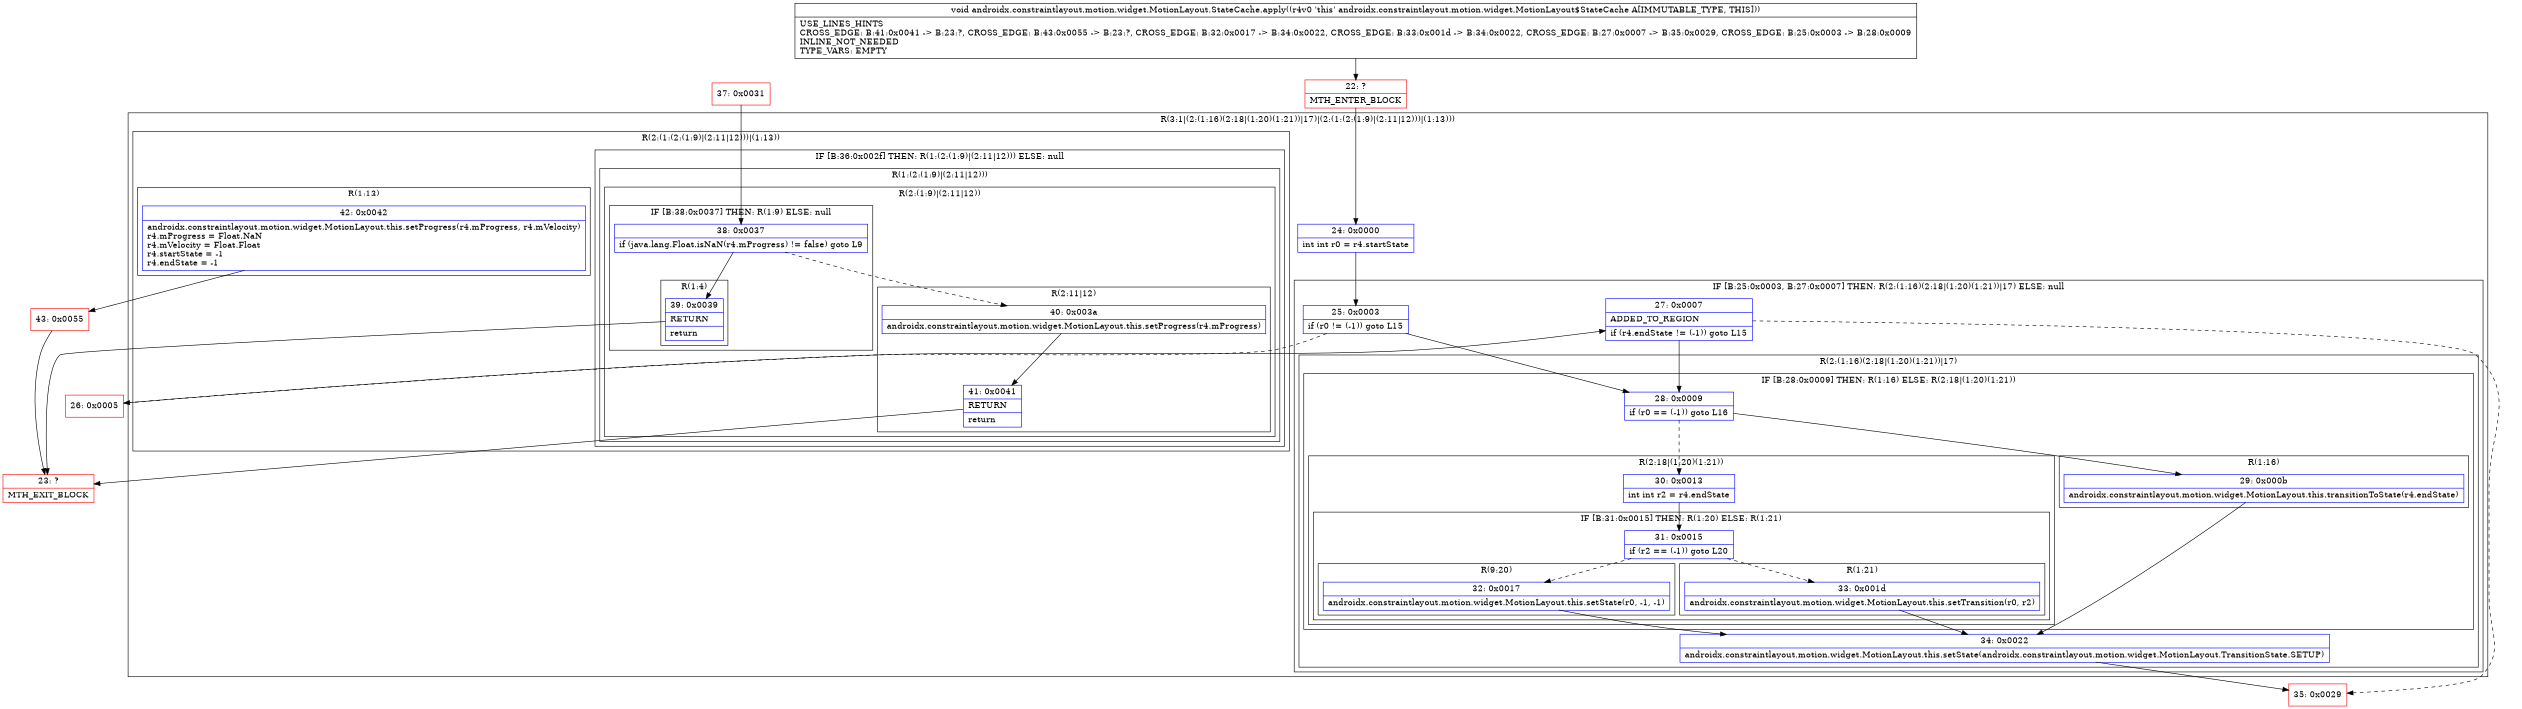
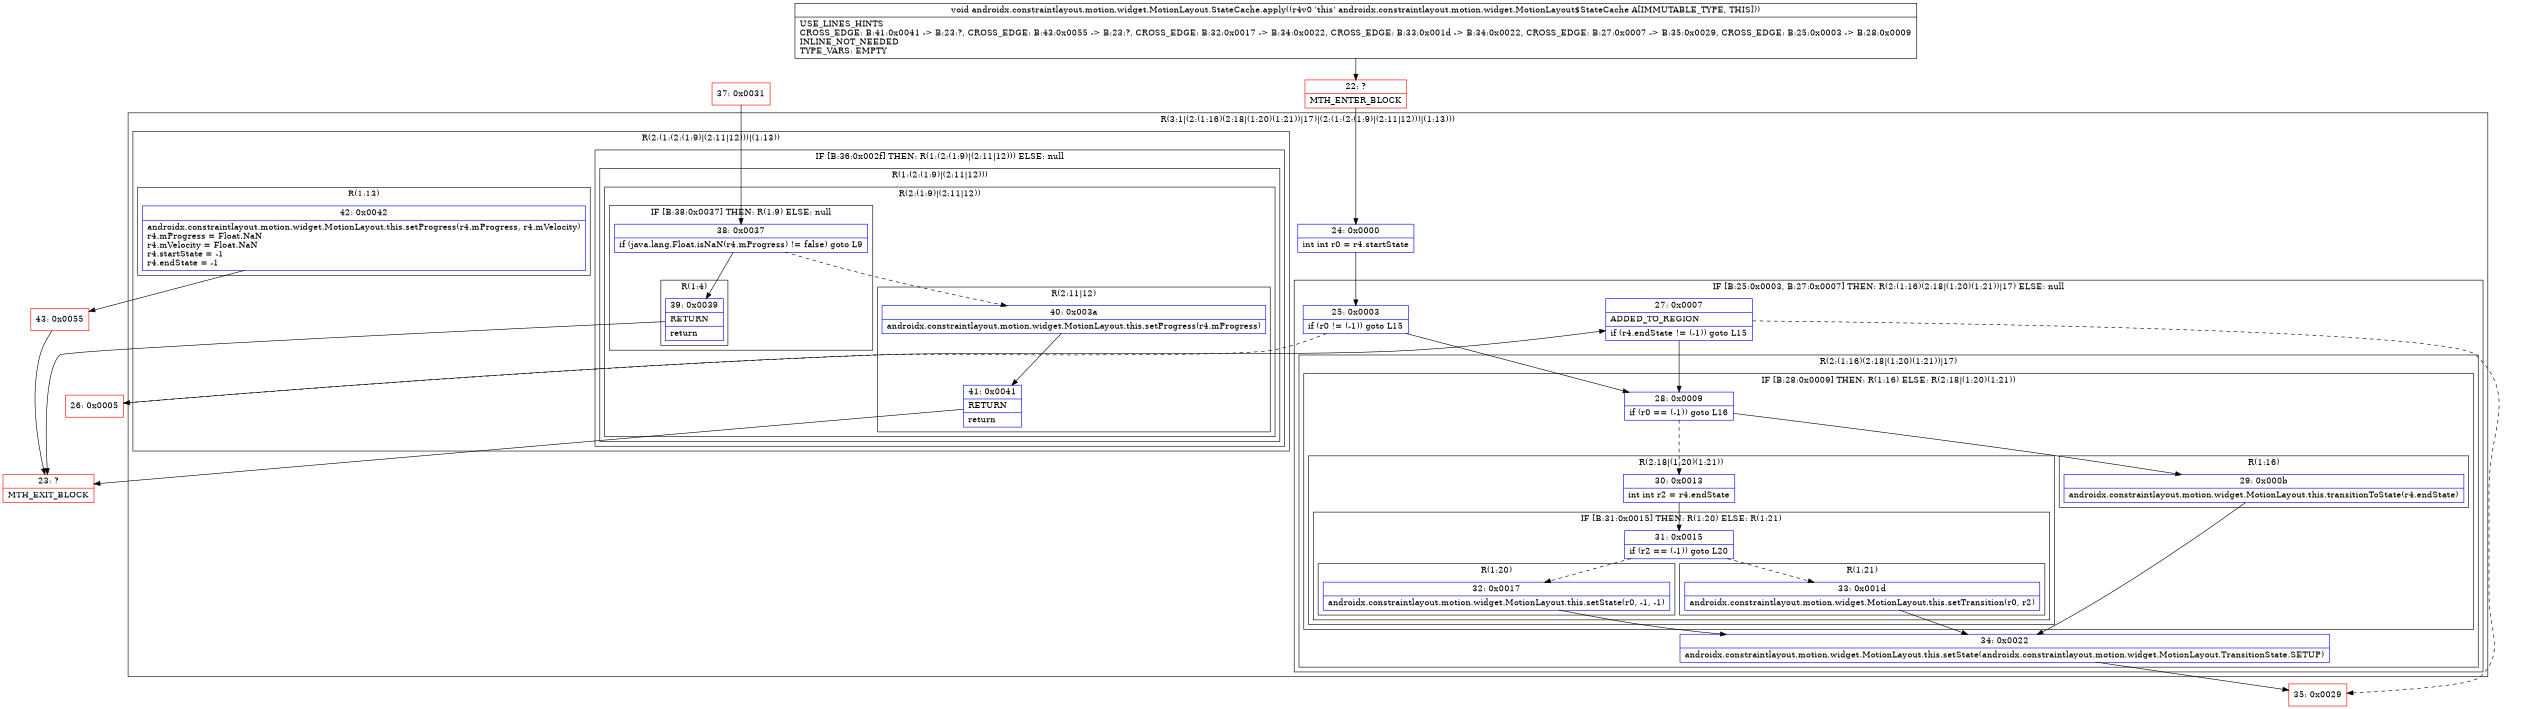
  digraph {
    node [color=blue shape=record]
    n1 [label="{29\:\ 0x000b|androidx.constraintlayout.motion.widget.MotionLayout.this.transitionToState(r4.endState)\l}"]
    n2 [label="{32\:\ 0x0017|androidx.constraintlayout.motion.widget.MotionLayout.this.setState(r0, \-1, \-1)\l}"]
    n3 [label="{33\:\ 0x001d|androidx.constraintlayout.motion.widget.MotionLayout.this.setTransition(r0, r2)\l}"]
    n4 [label="{31\:\ 0x0015|if (r2 == (\-1)) goto L20\l}"]
    n5 [label="{30\:\ 0x0013|int int r2 = r4.endState\l}"]
    n6 [label="{28\:\ 0x0009|if (r0 == (\-1)) goto L16\l}"]
    n7 [label="{34\:\ 0x0022|androidx.constraintlayout.motion.widget.MotionLayout.this.setState(androidx.constraintlayout.motion.widget.MotionLayout.TransitionState.SETUP)\l}"]
    n8 [label="{25\:\ 0x0003|if (r0 != (\-1)) goto L15\l}"]
    n9 [label="{27\:\ 0x0007|ADDED_TO_REGION\l|if (r4.endState != (\-1)) goto L15\l}"]
    n10 [label="{39\:\ 0x0039|RETURN\l|return\l}"]
    n11 [label="{38\:\ 0x0037|if (java.lang.Float.isNaN(r4.mProgress) != false) goto L9\l}"]
    n12 [label="{40\:\ 0x003a|androidx.constraintlayout.motion.widget.MotionLayout.this.setProgress(r4.mProgress)\l}"]
    n13 [label="{41\:\ 0x0041|RETURN\l|return\l}"]
-   n14 [label="{42\:\ 0x0042|androidx.constraintlayout.motion.widget.MotionLayout.this.setProgress(r4.mProgress, r4.mVelocity)\lr4.mProgress = Float.NaN\lr4.mVelocity = Float.Float\lr4.startState = \-1\lr4.endState = \-1\l}"]
+   n14 [label="{42\:\ 0x0042|androidx.constraintlayout.motion.widget.MotionLayout.this.setProgress(r4.mProgress, r4.mVelocity)\lr4.mProgress = Float.NaN\lr4.mVelocity = Float.NaN\lr4.startState = \-1\lr4.endState = \-1\l}"]
    n15 [label="{24\:\ 0x0000|int int r0 = r4.startState\l}"]
    n16 [color=red label="{35\:\ 0x0029}"]
    n17 [color=red label="{26\:\ 0x0005}"]
    n18 [color=red label="{23\:\ ?|MTH_EXIT_BLOCK\l}"]
    n19 [color=red label="{43\:\ 0x0055}"]
    n20 [color=red label="{37\:\ 0x0031}"]
    n21 [color=red label="{22\:\ ?|MTH_ENTER_BLOCK\l}"]
    n22 [label="{void androidx.constraintlayout.motion.widget.MotionLayout.StateCache.apply((r4v0 'this' androidx.constraintlayout.motion.widget.MotionLayout$StateCache A[IMMUTABLE_TYPE, THIS]))  | USE_LINES_HINTS\lCROSS_EDGE: B:41:0x0041 \-\> B:23:?, CROSS_EDGE: B:43:0x0055 \-\> B:23:?, CROSS_EDGE: B:32:0x0017 \-\> B:34:0x0022, CROSS_EDGE: B:33:0x001d \-\> B:34:0x0022, CROSS_EDGE: B:27:0x0007 \-\> B:35:0x0029, CROSS_EDGE: B:25:0x0003 \-\> B:28:0x0009\lINLINE_NOT_NEEDED\lTYPE_VARS: EMPTY\l}" color=""]
    subgraph cluster_1 {
      label="R(3:1|(2:(1:16)(2:18|(1:20)(1:21))|17)|(2:(1:(2:(1:9)|(2:11|12)))|(1:13)))"
      n15
      subgraph cluster_2 {
        label="IF [B:25:0x0003, B:27:0x0007] THEN: R(2:(1:16)(2:18|(1:20)(1:21))|17) ELSE: null"
        n8
        n9
        subgraph cluster_3 {
          label="R(2:(1:16)(2:18|(1:20)(1:21))|17)"
          n7
          subgraph cluster_4 {
            label="IF [B:28:0x0009] THEN: R(1:16) ELSE: R(2:18|(1:20)(1:21))"
            n6
            subgraph cluster_5 {
              label="R(1:16)"
              n1
            }
            subgraph cluster_6 {
              label="R(2:18|(1:20)(1:21))"
              n5
              subgraph cluster_7 {
                label="IF [B:31:0x0015] THEN: R(1:20) ELSE: R(1:21)"
                n4
                subgraph cluster_8 {
-                 label="R(9:20)"
+                 label="R(1:20)"
                  n2
                }
                subgraph cluster_9 {
                  label="R(1:21)"
                  n3
                }
              }
            }
          }
        }
      }
      subgraph cluster_10 {
        label="R(2:(1:(2:(1:9)|(2:11|12)))|(1:13))"
        subgraph cluster_11 {
          label="IF [B:36:0x002f] THEN: R(1:(2:(1:9)|(2:11|12))) ELSE: null"
          subgraph cluster_12 {
            label="R(1:(2:(1:9)|(2:11|12)))"
            subgraph cluster_13 {
              label="R(2:(1:9)|(2:11|12))"
              subgraph cluster_14 {
                label="IF [B:38:0x0037] THEN: R(1:9) ELSE: null"
                n11
                subgraph cluster_15 {
                  label="R(1:4)"
                  n10
                }
              }
              subgraph cluster_16 {
                label="R(2:11|12)"
                n12
                n13
              }
            }
          }
        }
        subgraph cluster_17 {
          label="R(1:13)"
          n14
        }
      }
    }
    n1 -> n7
    n2 -> n7
    n3 -> n7
    n4 -> n2 [style=dashed]
    n4 -> n3 [style=dashed]
    n5 -> n4
    n6 -> n1
    n6 -> n5 [style=dashed]
    n7 -> n16
    n8 -> n6
    n8 -> n17 [style=dashed]
    n9 -> n6
    n9 -> n16 [style=dashed]
    n10 -> n18
    n11 -> n10
    n11 -> n12 [style=dashed]
    n12 -> n13
    n13 -> n18
    n14 -> n19
    n15 -> n8
    n17 -> n9
    n19 -> n18
    n20 -> n11
    n21 -> n15
    n22 -> n21
  }
